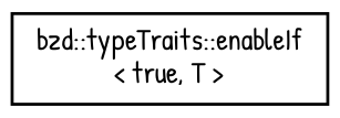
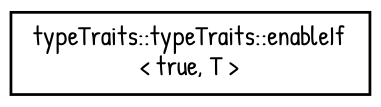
  digraph {
    rankdir=LR
    fontname="Patrick Hand"
-   n1 [color=black fillcolor=white fontname="Patrick Hand" fontsize=10 height=0.2 label="bzd::typeTraits::enableIf\l\< true, T \>" shape=record style=filled width=0.4]
+   n1 [color=black fillcolor=white fontname="Patrick Hand" fontsize=10 height=0.2 label="typeTraits::typeTraits::enableIf\l\< true, T \>" shape=record style=filled width=0.4]
  }
